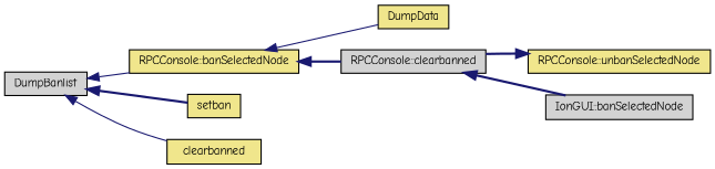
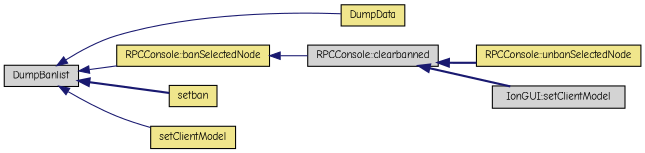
  digraph {
    fontname="Comic Neue"
    rankdir=LR
    node [color=black fillcolor=khaki fontname="Comic Neue" fontsize=10 shape=record style=filled]
    edge [color=midnightblue dir=back fontname="Comic Neue" fontsize=10 labelfontname=Helvetica labelfontsize=10 style=solid]
    n1 [fillcolor=lightgrey fontcolor=black height=0.2 label=DumpBanlist width=0.4]
    n2 [height=0.2 label=DumpData width=0.4]
    n3 [height=0.2 label="RPCConsole::banSelectedNode" width=0.4]
    n4 [height=0.2 label=setban width=0.4]
-   n5 [height=0.2 label=clearbanned width=0.4]
+   n5 [height=0.2 label=setClientModel width=0.4]
    n6 [fillcolor=lightgrey height=0.2 label="RPCConsole::clearbanned" width=0.4]
    n7 [height=0.2 label="RPCConsole::unbanSelectedNode" width=0.4]
-   n8 [fillcolor=lightgrey height=0.2 label="IonGUI::banSelectedNode" width=0.4]
-   n3 -> n2
+   n8 [fillcolor=lightgrey height=0.2 label="IonGUI::setClientModel" width=0.4]
+   n1 -> n2
    n1 -> n3
    n1 -> n4 [style=bold]
    n1 -> n5
-   n3 -> n6 [style=bold]
+   n3 -> n6
    n6 -> n8 [style=bold]
-   n7 -> n6 [style=bold]
+   n6 -> n7 [style=bold]
  }
